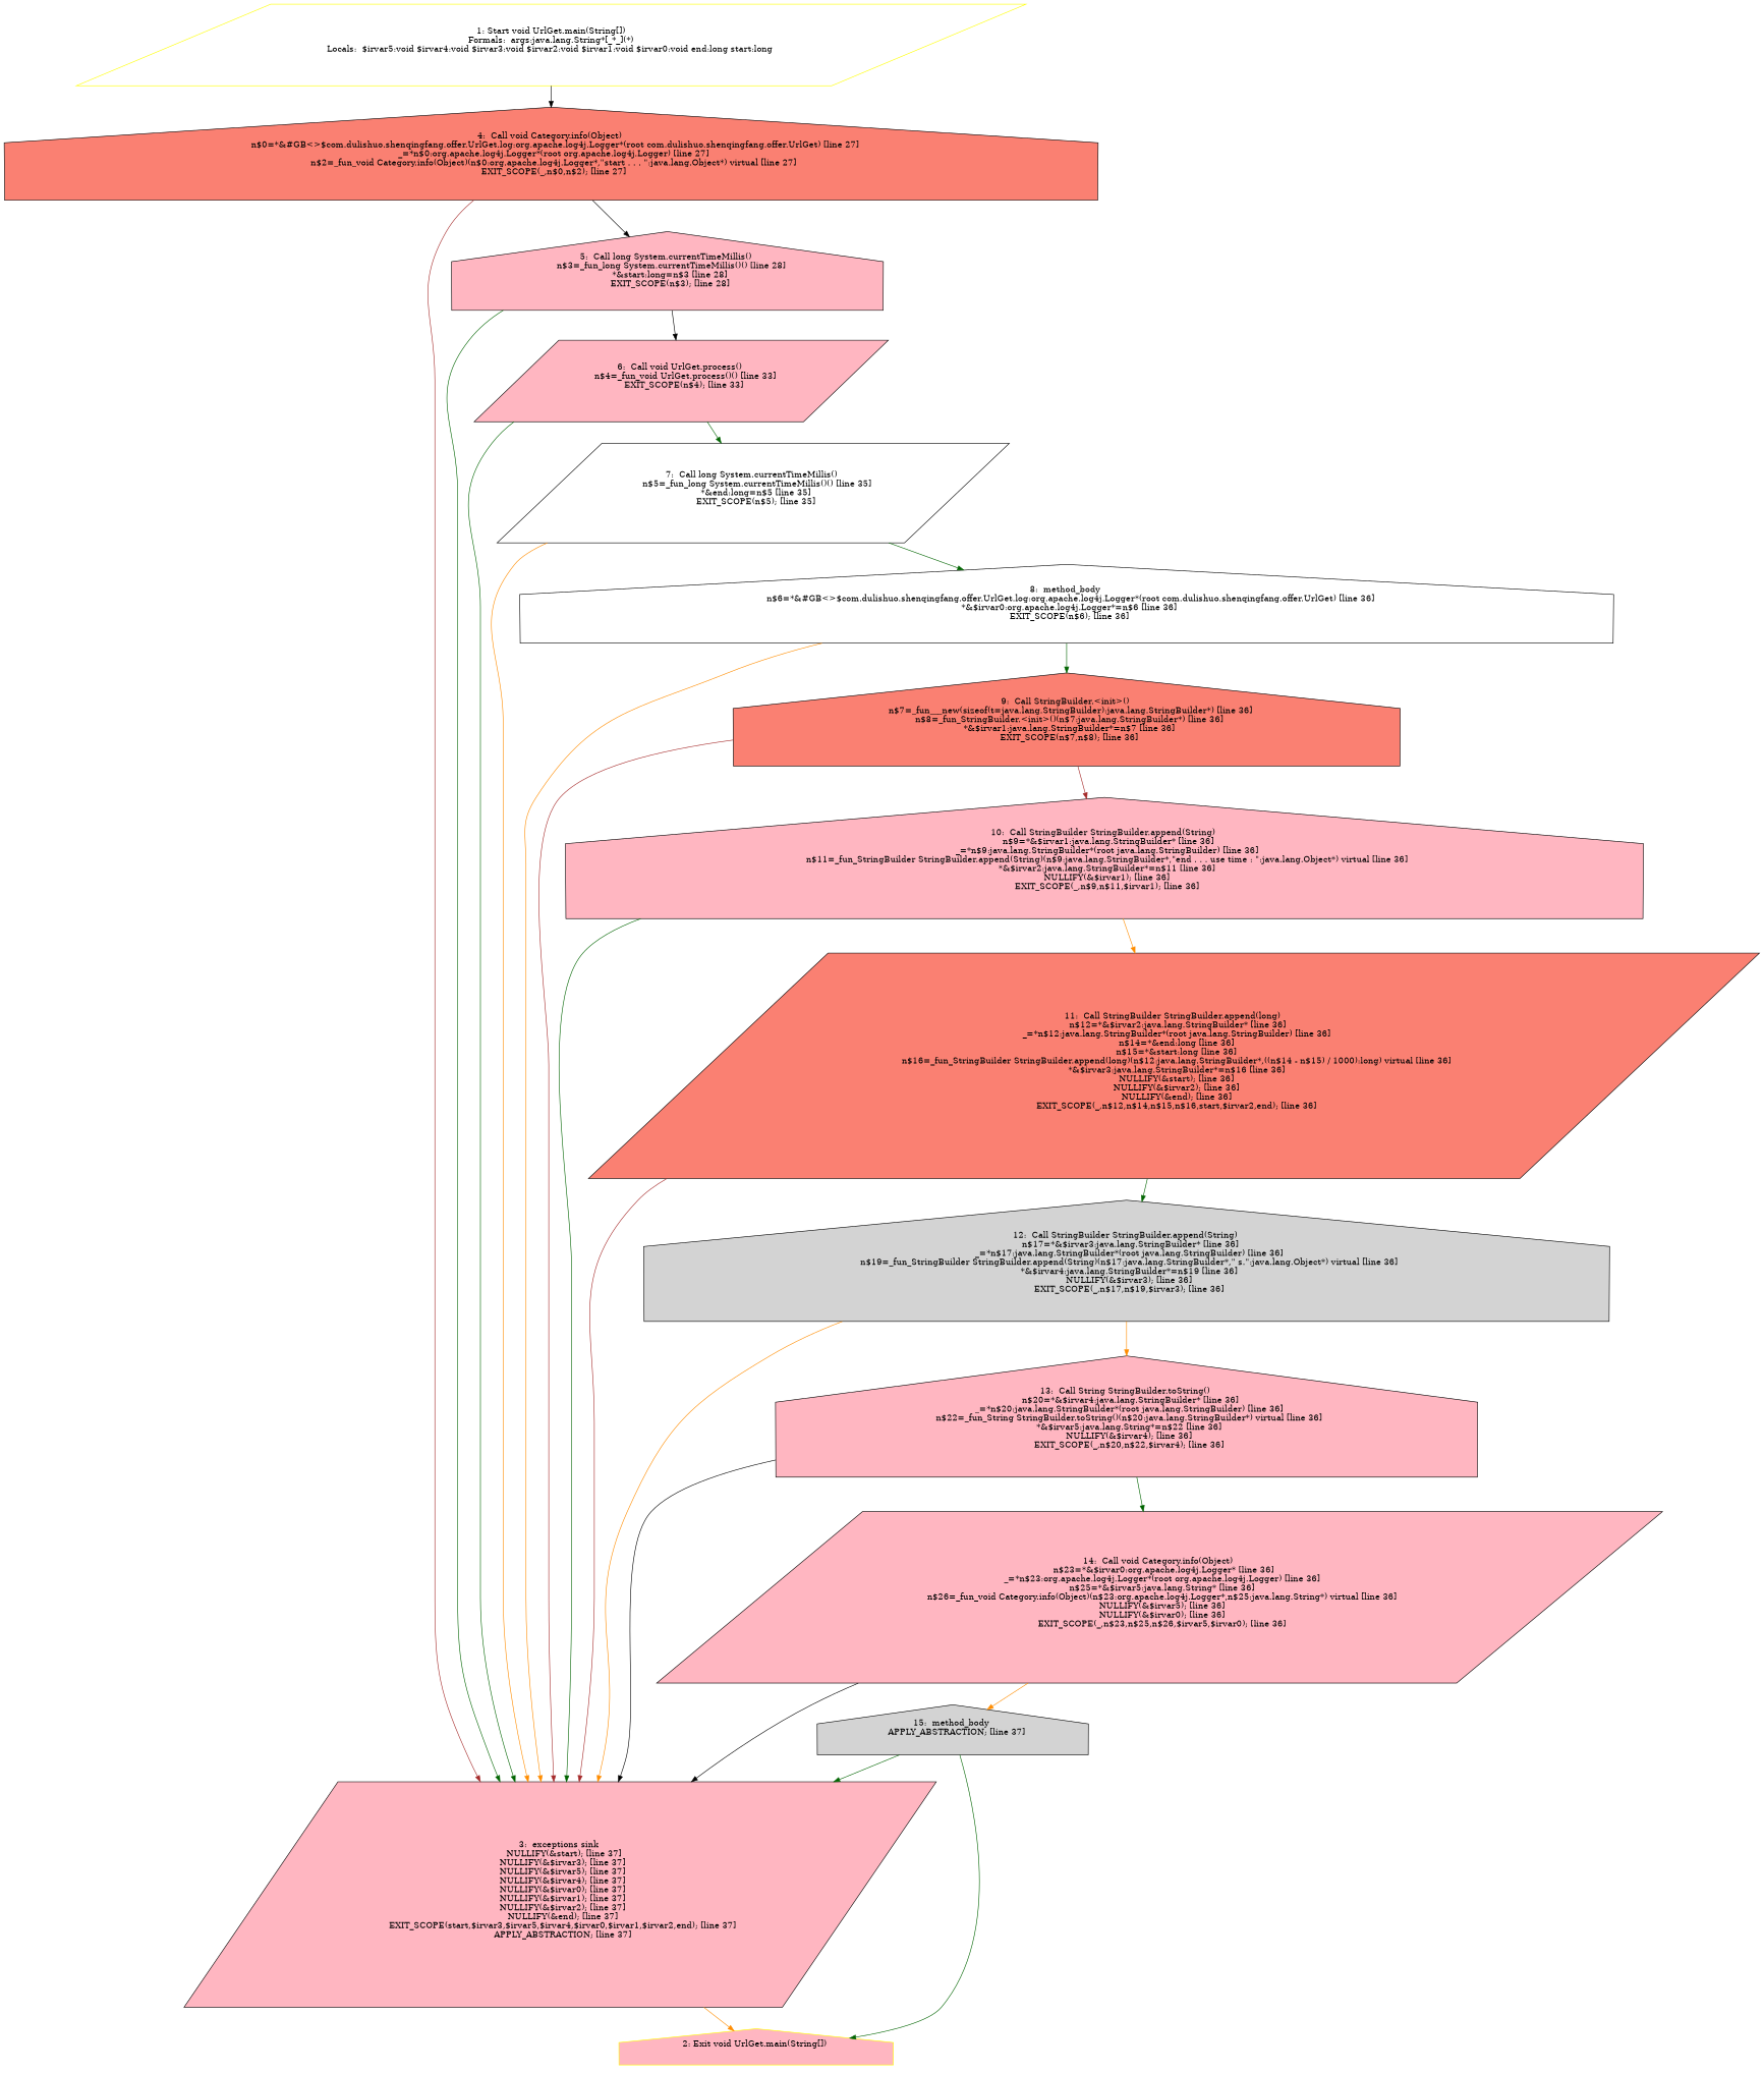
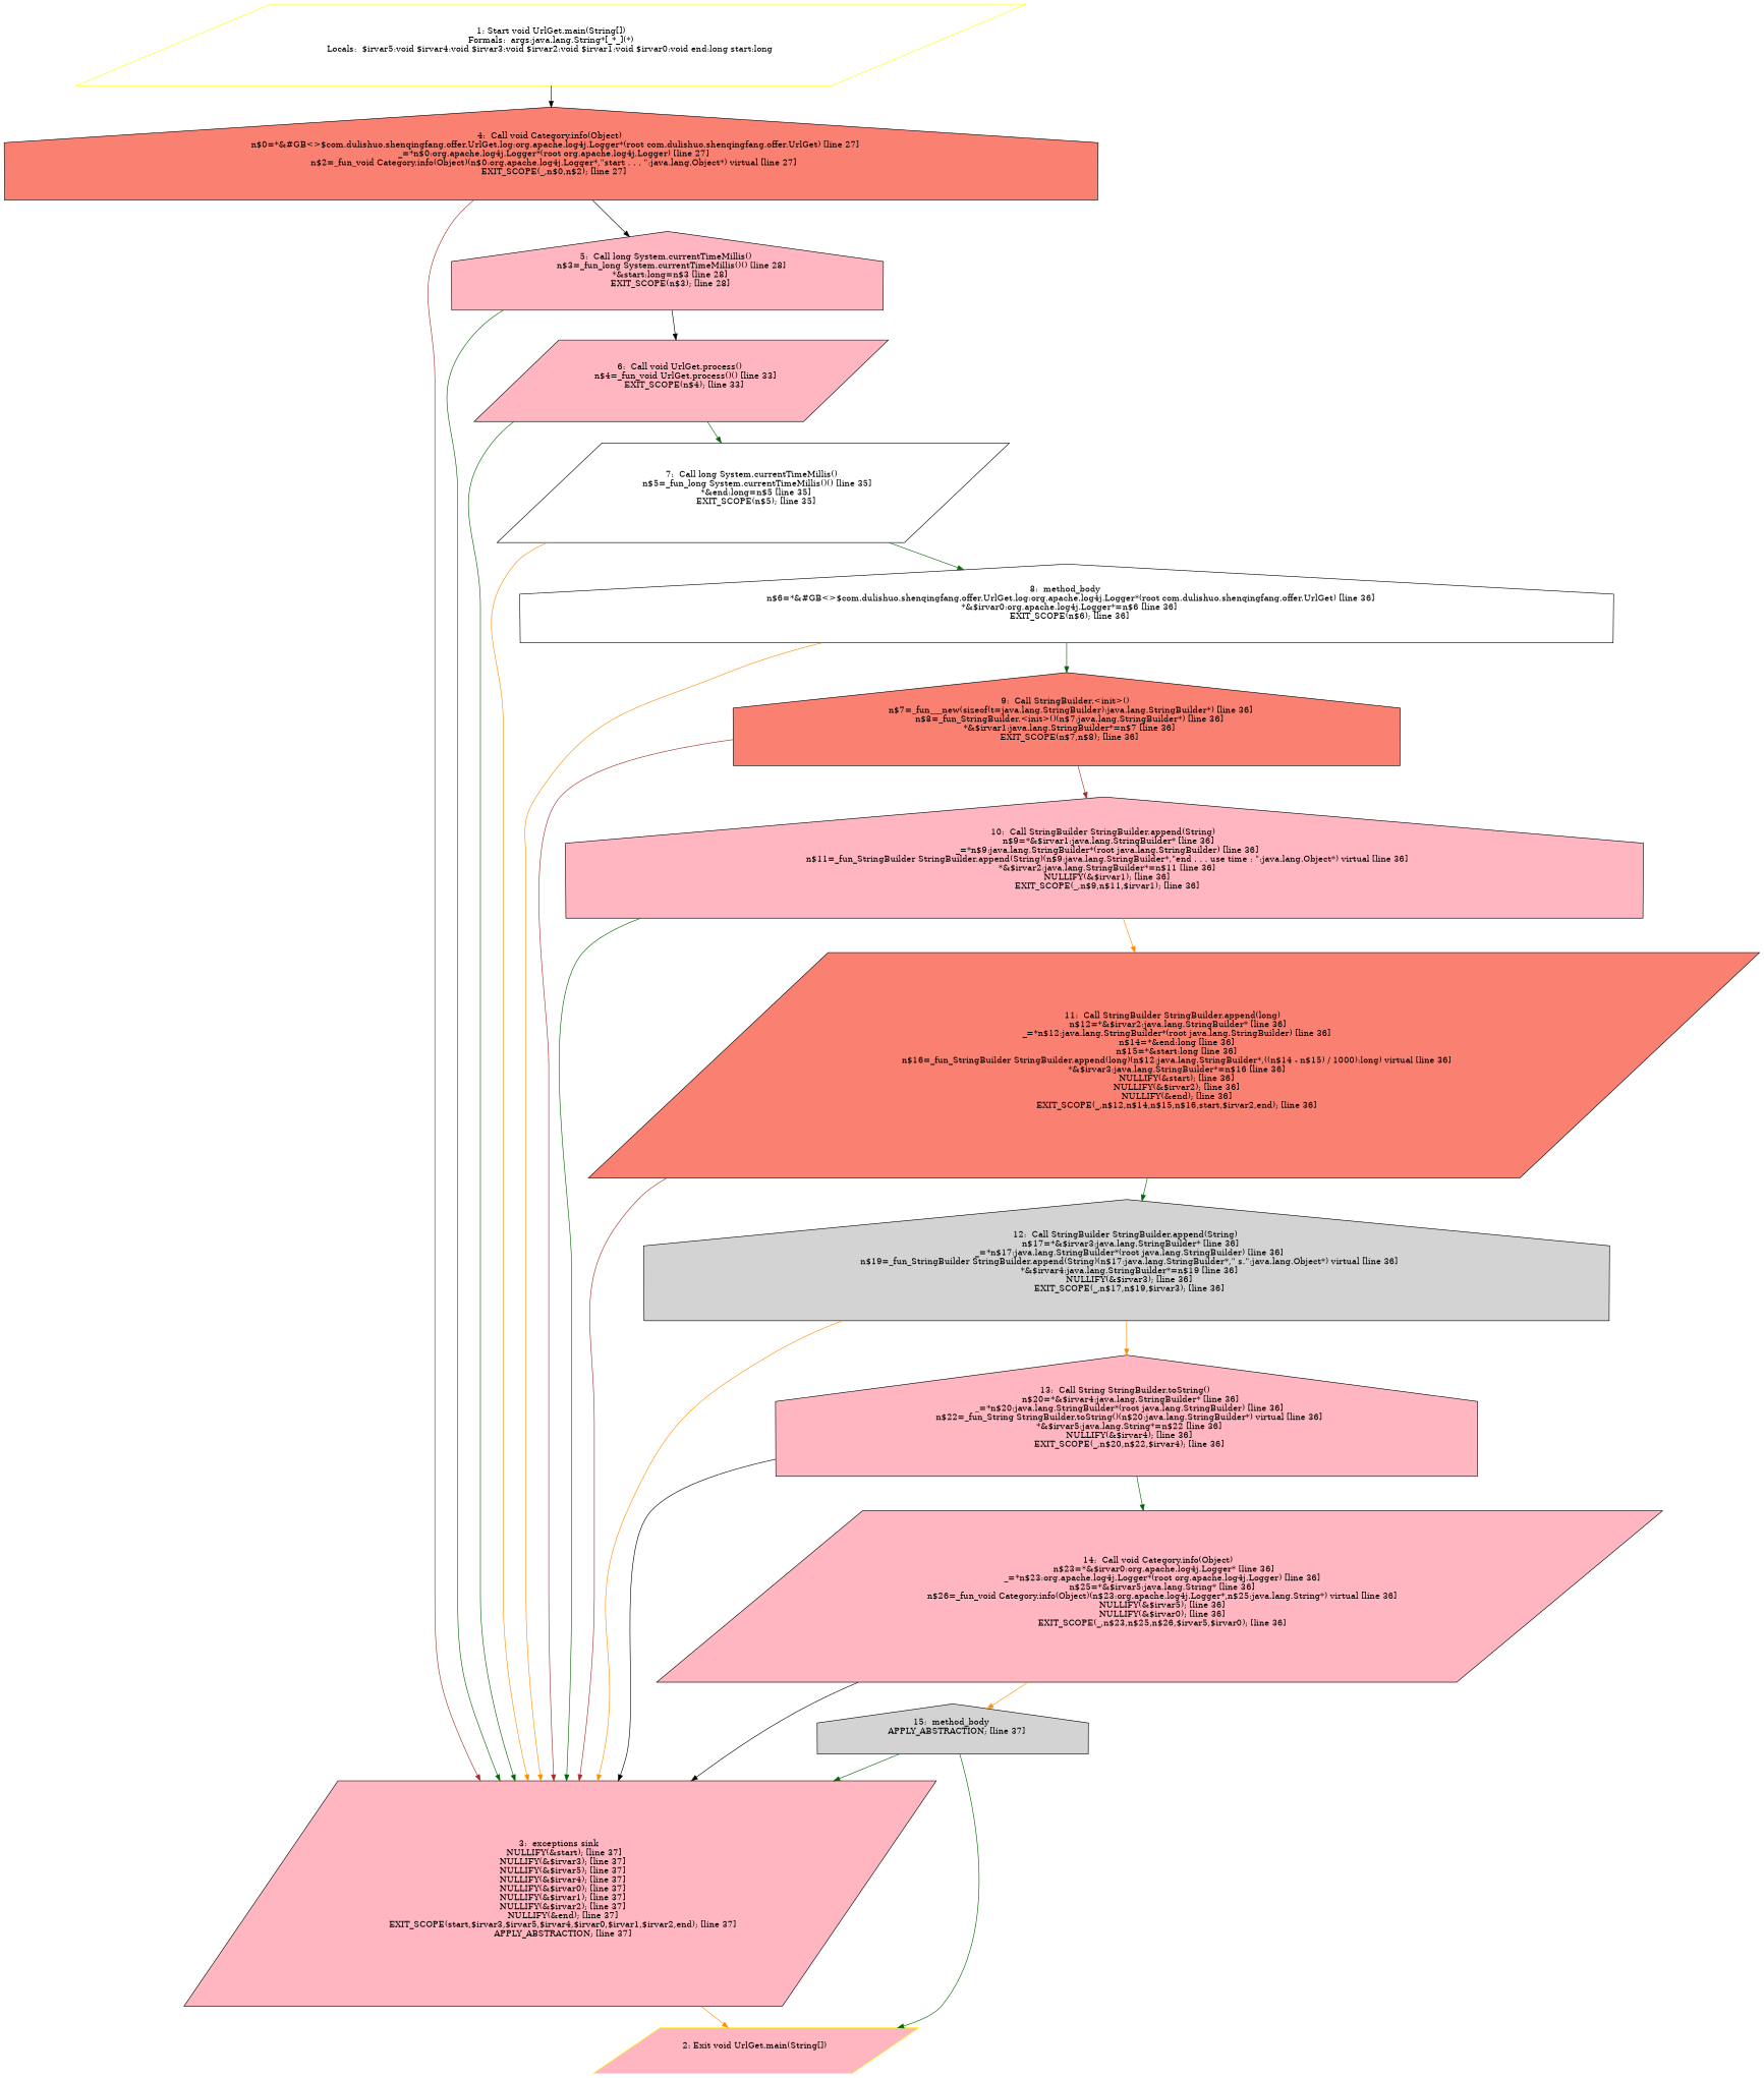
  digraph {
    node [style=filled fillcolor=lightpink shape=house]
    edge [color=darkgreen]
    n1 [color=yellow label="1: Start void UrlGet.main(String[])\nFormals:  args:java.lang.String*[_*_](*)\nLocals:  $irvar5:void $irvar4:void $irvar3:void $irvar2:void $irvar1:void $irvar0:void end:long start:long \n  " fillcolor=white shape=parallelogram]
    n2 [label="4:  Call void Category.info(Object) \n   n$0=*&#GB<>$com.dulishuo.shenqingfang.offer.UrlGet.log:org.apache.log4j.Logger*(root com.dulishuo.shenqingfang.offer.UrlGet) [line 27]\n  _=*n$0:org.apache.log4j.Logger*(root org.apache.log4j.Logger) [line 27]\n  n$2=_fun_void Category.info(Object)(n$0:org.apache.log4j.Logger*,\"start . . . \":java.lang.Object*) virtual [line 27]\n  EXIT_SCOPE(_,n$0,n$2); [line 27]\n " fillcolor=salmon]
    n3 [label="3:  exceptions sink \n   NULLIFY(&start); [line 37]\n  NULLIFY(&$irvar3); [line 37]\n  NULLIFY(&$irvar5); [line 37]\n  NULLIFY(&$irvar4); [line 37]\n  NULLIFY(&$irvar0); [line 37]\n  NULLIFY(&$irvar1); [line 37]\n  NULLIFY(&$irvar2); [line 37]\n  NULLIFY(&end); [line 37]\n  EXIT_SCOPE(start,$irvar3,$irvar5,$irvar4,$irvar0,$irvar1,$irvar2,end); [line 37]\n  APPLY_ABSTRACTION; [line 37]\n " shape=parallelogram]
    n4 [label="5:  Call long System.currentTimeMillis() \n   n$3=_fun_long System.currentTimeMillis()() [line 28]\n  *&start:long=n$3 [line 28]\n  EXIT_SCOPE(n$3); [line 28]\n "]
-   n5 [color=yellow label="2: Exit void UrlGet.main(String[]) \n  "]
+   n5 [color=yellow label="2: Exit void UrlGet.main(String[]) \n  " shape=parallelogram]
    n6 [label="6:  Call void UrlGet.process() \n   n$4=_fun_void UrlGet.process()() [line 33]\n  EXIT_SCOPE(n$4); [line 33]\n " shape=parallelogram]
    n7 [label="7:  Call long System.currentTimeMillis() \n   n$5=_fun_long System.currentTimeMillis()() [line 35]\n  *&end:long=n$5 [line 35]\n  EXIT_SCOPE(n$5); [line 35]\n " shape=parallelogram fillcolor=white]
    n8 [label="8:  method_body \n   n$6=*&#GB<>$com.dulishuo.shenqingfang.offer.UrlGet.log:org.apache.log4j.Logger*(root com.dulishuo.shenqingfang.offer.UrlGet) [line 36]\n  *&$irvar0:org.apache.log4j.Logger*=n$6 [line 36]\n  EXIT_SCOPE(n$6); [line 36]\n " fillcolor=white]
    n9 [label="9:  Call StringBuilder.<init>() \n   n$7=_fun___new(sizeof(t=java.lang.StringBuilder):java.lang.StringBuilder*) [line 36]\n  n$8=_fun_StringBuilder.<init>()(n$7:java.lang.StringBuilder*) [line 36]\n  *&$irvar1:java.lang.StringBuilder*=n$7 [line 36]\n  EXIT_SCOPE(n$7,n$8); [line 36]\n " fillcolor=salmon]
    n10 [label="10:  Call StringBuilder StringBuilder.append(String) \n   n$9=*&$irvar1:java.lang.StringBuilder* [line 36]\n  _=*n$9:java.lang.StringBuilder*(root java.lang.StringBuilder) [line 36]\n  n$11=_fun_StringBuilder StringBuilder.append(String)(n$9:java.lang.StringBuilder*,\"end . . . use time : \":java.lang.Object*) virtual [line 36]\n  *&$irvar2:java.lang.StringBuilder*=n$11 [line 36]\n  NULLIFY(&$irvar1); [line 36]\n  EXIT_SCOPE(_,n$9,n$11,$irvar1); [line 36]\n "]
    n11 [label="11:  Call StringBuilder StringBuilder.append(long) \n   n$12=*&$irvar2:java.lang.StringBuilder* [line 36]\n  _=*n$12:java.lang.StringBuilder*(root java.lang.StringBuilder) [line 36]\n  n$14=*&end:long [line 36]\n  n$15=*&start:long [line 36]\n  n$16=_fun_StringBuilder StringBuilder.append(long)(n$12:java.lang.StringBuilder*,((n$14 - n$15) / 1000):long) virtual [line 36]\n  *&$irvar3:java.lang.StringBuilder*=n$16 [line 36]\n  NULLIFY(&start); [line 36]\n  NULLIFY(&$irvar2); [line 36]\n  NULLIFY(&end); [line 36]\n  EXIT_SCOPE(_,n$12,n$14,n$15,n$16,start,$irvar2,end); [line 36]\n " shape=parallelogram fillcolor=salmon]
    n12 [label="12:  Call StringBuilder StringBuilder.append(String) \n   n$17=*&$irvar3:java.lang.StringBuilder* [line 36]\n  _=*n$17:java.lang.StringBuilder*(root java.lang.StringBuilder) [line 36]\n  n$19=_fun_StringBuilder StringBuilder.append(String)(n$17:java.lang.StringBuilder*,\" s.\":java.lang.Object*) virtual [line 36]\n  *&$irvar4:java.lang.StringBuilder*=n$19 [line 36]\n  NULLIFY(&$irvar3); [line 36]\n  EXIT_SCOPE(_,n$17,n$19,$irvar3); [line 36]\n " fillcolor=lightgrey]
    n13 [label="13:  Call String StringBuilder.toString() \n   n$20=*&$irvar4:java.lang.StringBuilder* [line 36]\n  _=*n$20:java.lang.StringBuilder*(root java.lang.StringBuilder) [line 36]\n  n$22=_fun_String StringBuilder.toString()(n$20:java.lang.StringBuilder*) virtual [line 36]\n  *&$irvar5:java.lang.String*=n$22 [line 36]\n  NULLIFY(&$irvar4); [line 36]\n  EXIT_SCOPE(_,n$20,n$22,$irvar4); [line 36]\n "]
    n14 [label="14:  Call void Category.info(Object) \n   n$23=*&$irvar0:org.apache.log4j.Logger* [line 36]\n  _=*n$23:org.apache.log4j.Logger*(root org.apache.log4j.Logger) [line 36]\n  n$25=*&$irvar5:java.lang.String* [line 36]\n  n$26=_fun_void Category.info(Object)(n$23:org.apache.log4j.Logger*,n$25:java.lang.String*) virtual [line 36]\n  NULLIFY(&$irvar5); [line 36]\n  NULLIFY(&$irvar0); [line 36]\n  EXIT_SCOPE(_,n$23,n$25,n$26,$irvar5,$irvar0); [line 36]\n " shape=parallelogram]
    n15 [label="15:  method_body \n   APPLY_ABSTRACTION; [line 37]\n " fillcolor=lightgrey]
    n1 -> n2 [color=black]
    n2 -> n3 [color=brown]
    n2 -> n4 [color=black]
    n3 -> n5 [color=darkorange]
    n4 -> n3
    n4 -> n6 [color=black]
    n6 -> n3
    n6 -> n7
    n7 -> n3 [color=darkorange]
    n7 -> n8
    n8 -> n3 [color=darkorange]
    n8 -> n9
    n9 -> n3 [color=brown]
    n9 -> n10 [color=brown]
    n10 -> n3
    n10 -> n11 [color=darkorange]
    n11 -> n3 [color=brown]
    n11 -> n12
    n12 -> n3 [color=darkorange]
    n12 -> n13 [color=darkorange]
    n13 -> n3 [color=black]
    n13 -> n14
    n14 -> n3 [color=black]
    n14 -> n15 [color=darkorange]
    n15 -> n3
    n15 -> n5
  }
